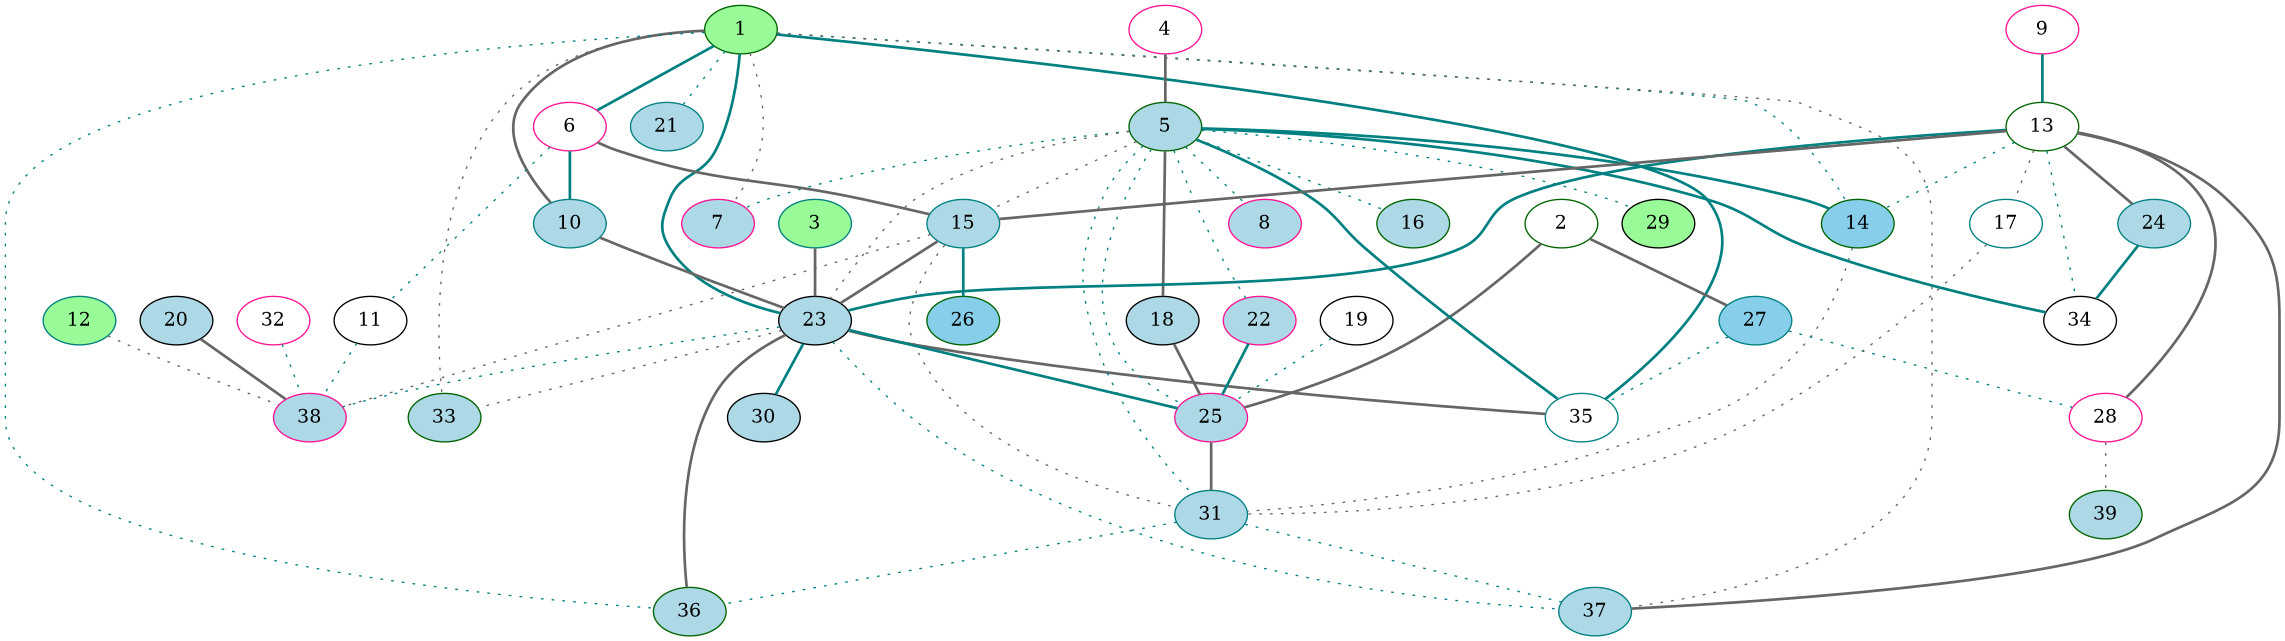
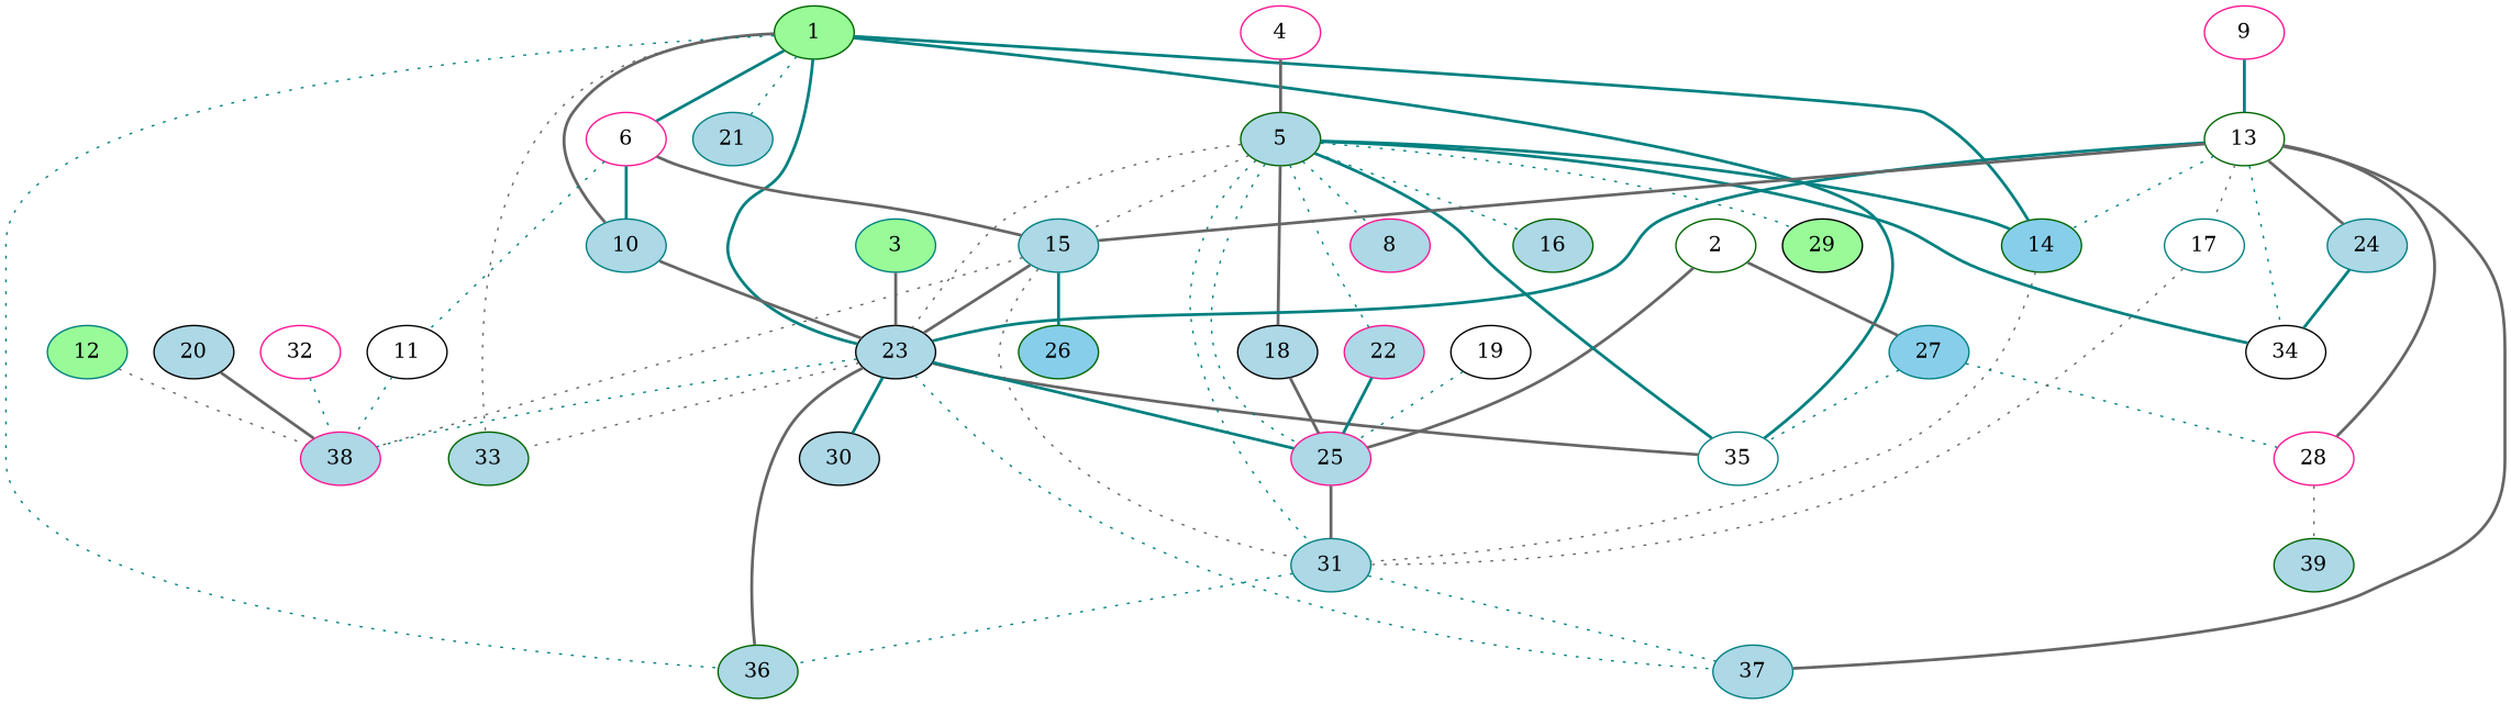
  graph {
    node [color=teal fillcolor=lightblue style=filled]
    edge [color=teal style=dotted weight=1.0]
    1 [color=darkgreen fillcolor=palegreen]
    6 [color=deeppink fillcolor=white]
-   7 [color=deeppink]
    10
    14 [color=darkgreen fillcolor=skyblue]
    21
    23 [color=black]
    33 [color=darkgreen]
    35 [fillcolor=white]
    36 [color=darkgreen]
    37
    15
    11 [color=black fillcolor=white]
    31
    25 [color=deeppink]
    38 [color=deeppink]
    30 [color=black]
    2 [color=darkgreen fillcolor=white]
    27 [fillcolor=skyblue]
    28 [color=deeppink fillcolor=white]
    3 [fillcolor=palegreen]
    4 [color=deeppink fillcolor=white]
    5 [color=darkgreen]
    8 [color=deeppink]
    16 [color=darkgreen]
    18 [color=black]
    22 [color=deeppink]
    29 [color=black fillcolor=palegreen]
    34 [color=black fillcolor=white]
    26 [color=darkgreen fillcolor=skyblue]
    9 [color=deeppink fillcolor=white]
    13 [color=darkgreen fillcolor=white]
    17 [fillcolor=white]
    24
    12 [fillcolor=palegreen]
    39 [color=darkgreen]
    19 [color=black fillcolor=white]
    20 [color=black]
    32 [color=deeppink fillcolor=white]
    1 -- 6 [style=bold]
-   1 -- 7 [color=gray40]
    1 -- 10 [color=gray40 style=bold]
-   1 -- 14 [weight=2.0]
+   1 -- 14 [style=bold weight=2.0]
    1 -- 21
    1 -- 23 [style=bold weight=2.0]
    1 -- 33 [color=gray40 weight=2.0]
    1 -- 35 [style=bold]
    1 -- 36
-   1 -- 37 [color=gray40]
    6 -- 10 [style=bold weight=2.0]
    6 -- 15 [color=gray40 style=bold]
    6 -- 11
    10 -- 23 [color=gray40 style=bold]
    14 -- 31 [color=gray40]
    23 -- 33 [color=gray40]
    23 -- 35 [color=gray40 style=bold]
    23 -- 36 [color=gray40 style=bold]
    23 -- 37
    23 -- 25 [style=bold]
    23 -- 38
    23 -- 30 [style=bold]
    15 -- 23 [color=gray40 style=bold weight=2.0]
    15 -- 31 [color=gray40]
    15 -- 38 [color=gray40]
    15 -- 26 [style=bold]
    11 -- 38
    31 -- 36
    31 -- 37
    25 -- 31 [color=gray40 style=bold]
    2 -- 25 [color=gray40 style=bold]
    2 -- 27 [color=gray40 style=bold]
    27 -- 35
    27 -- 28
    28 -- 39 [color=gray40]
    3 -- 23 [color=gray40 style=bold]
    4 -- 5 [color=gray40 style=bold]
-   5 -- 7
    5 -- 14 [style=bold]
    5 -- 23 [color=gray40 weight=2.0]
    5 -- 35 [style=bold]
    5 -- 15 [color=gray40]
    5 -- 31
    5 -- 25
    5 -- 8
    5 -- 16
    5 -- 18 [color=gray40 style=bold]
    5 -- 22
    5 -- 29
    5 -- 34 [style=bold]
    18 -- 25 [color=gray40 style=bold]
    22 -- 25 [style=bold]
    9 -- 13 [style=bold]
    13 -- 14
    13 -- 23 [style=bold]
    13 -- 37 [color=gray40 style=bold]
    13 -- 15 [color=gray40 style=bold]
    13 -- 28 [color=gray40 style=bold]
    13 -- 34 [weight=2.0]
    13 -- 17 [color=gray40 weight=2.0]
    13 -- 24 [color=gray40 style=bold]
    17 -- 31 [color=gray40]
    24 -- 34 [style=bold]
    12 -- 38 [color=gray40]
    19 -- 25
    20 -- 38 [color=gray40 style=bold]
    32 -- 38
  }
